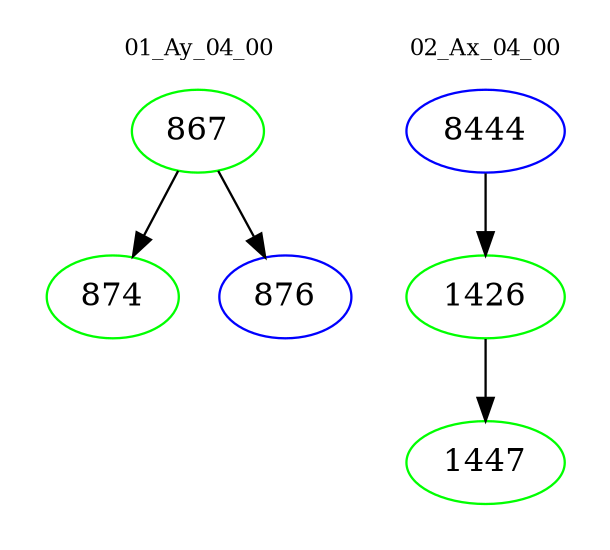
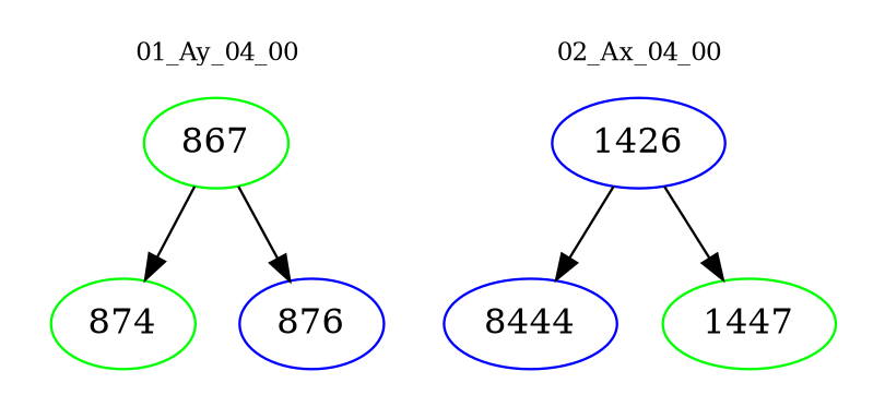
  digraph {
    node [color=green]
    edge [color=black]
    n1 [label=867]
    n2 [label=874]
    n3 [color=blue label=876]
-   n4 [label=1426]
+   n4 [color=blue label=1426]
    n5 [color=blue label=8444]
    n6 [label=1447]
    subgraph cluster_1 {
      color=white
      fontsize=10
      label="01_Ay_04_00"
      n1
      n2
      n3
    }
    subgraph cluster_2 {
      color=white
      fontsize=10
      label="02_Ax_04_00"
      n4
      n5
      n6
    }
    n1 -> n2
    n1 -> n3
-   n5 -> n4
+   n4 -> n5
    n4 -> n6
  }
